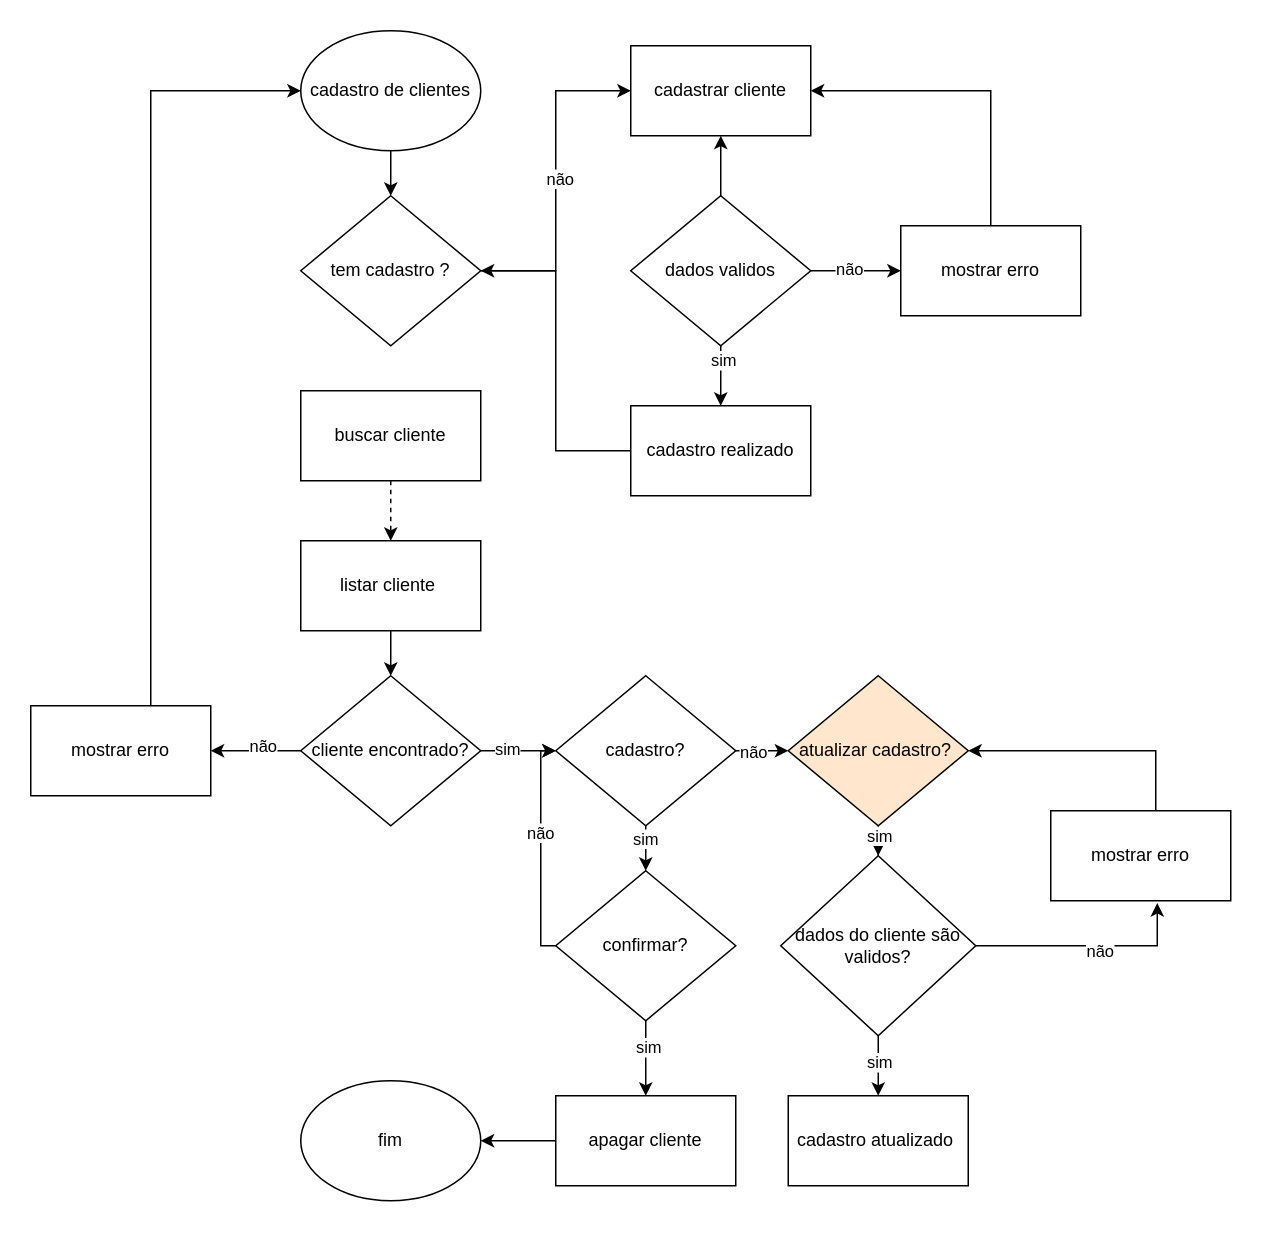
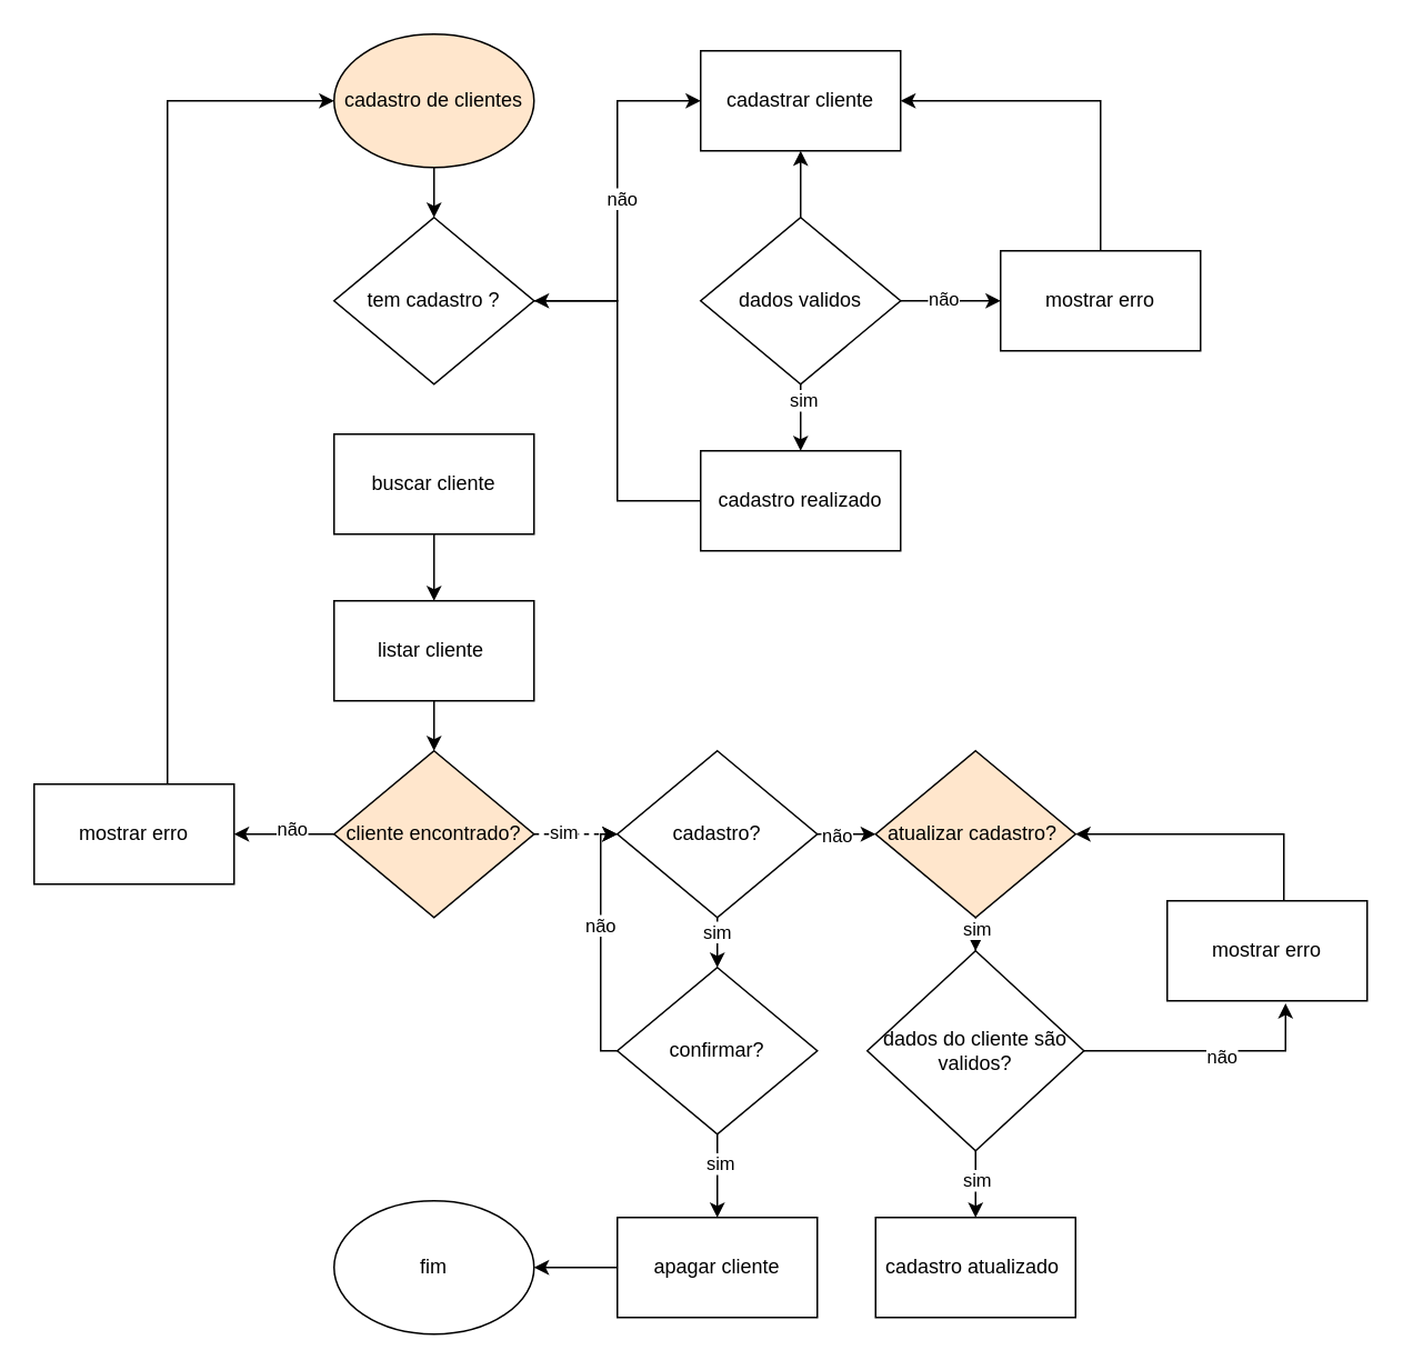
  <mxCell id="0" />
  <mxCell id="1" parent="0" />
  <mxCell id="2" style="edgeStyle=orthogonalEdgeStyle;rounded=0;orthogonalLoop=1;jettySize=auto;html=1;entryX=0.5;entryY=0;entryDx=0;entryDy=0;" parent="1" source="3" target="6" edge="1"><mxGeometry relative="1" as="geometry" /></mxCell>
- <mxCell id="3" value="cadastro de clientes" style="ellipse;whiteSpace=wrap;html=1;" parent="1" vertex="1"><mxGeometry x="200" y="20" width="120" height="80" as="geometry" /></mxCell>
+ <mxCell id="3" value="cadastro de clientes" style="ellipse;whiteSpace=wrap;html=1;fillColor=#ffe6cc;" parent="1" vertex="1"><mxGeometry x="200" y="20" width="120" height="80" as="geometry" /></mxCell>
  <mxCell id="4" style="edgeStyle=orthogonalEdgeStyle;rounded=0;orthogonalLoop=1;jettySize=auto;html=1;entryX=0;entryY=0.5;entryDx=0;entryDy=0;" parent="1" source="6" target="40" edge="1"><mxGeometry relative="1" as="geometry"><Array as="points"><mxPoint x="370" y="180" /><mxPoint x="370" y="60" /></Array></mxGeometry></mxCell>
  <mxCell id="5" value="não" style="edgeLabel;html=1;align=center;verticalAlign=middle;resizable=0;points=[];" parent="4" vertex="1" connectable="0"><mxGeometry x="0.021" y="-2" relative="1" as="geometry"><mxPoint as="offset" /></mxGeometry></mxCell>
  <mxCell id="6" value="tem cadastro ?" style="rhombus;whiteSpace=wrap;html=1;" parent="1" vertex="1"><mxGeometry x="200" y="130" width="120" height="100" as="geometry" /></mxCell>
  <mxCell id="7" style="edgeStyle=orthogonalEdgeStyle;rounded=0;orthogonalLoop=1;jettySize=auto;html=1;" parent="1" source="9" target="17" edge="1"><mxGeometry relative="1" as="geometry" /></mxCell>
  <mxCell id="8" value="sim" style="edgeLabel;html=1;align=center;verticalAlign=middle;resizable=0;points=[];" parent="7" vertex="1" connectable="0"><mxGeometry x="0.533" relative="1" as="geometry"><mxPoint as="offset" /></mxGeometry></mxCell>
  <mxCell id="9" value="atualizar cadastro?&amp;nbsp;" style="rhombus;whiteSpace=wrap;html=1;fillColor=#ffe6cc;" parent="1" vertex="1"><mxGeometry x="525" y="450" width="120" height="100" as="geometry" /></mxCell>
  <mxCell id="10" style="edgeStyle=orthogonalEdgeStyle;rounded=0;orthogonalLoop=1;jettySize=auto;html=1;entryX=0.5;entryY=0;entryDx=0;entryDy=0;" parent="1" source="11" target="22" edge="1"><mxGeometry relative="1" as="geometry" /></mxCell>
  <mxCell id="11" value="listar cliente&amp;nbsp;" style="rounded=0;whiteSpace=wrap;html=1;" parent="1" vertex="1"><mxGeometry x="200" y="360" width="120" height="60" as="geometry" /></mxCell>
- <mxCell id="12" style="edgeStyle=orthogonalEdgeStyle;rounded=0;orthogonalLoop=1;jettySize=auto;html=1;entryX=0.5;entryY=0;entryDx=0;entryDy=0;dashed=1;" parent="1" source="13" target="11" edge="1"><mxGeometry relative="1" as="geometry" /></mxCell>
+ <mxCell id="12" style="edgeStyle=orthogonalEdgeStyle;rounded=0;orthogonalLoop=1;jettySize=auto;html=1;entryX=0.5;entryY=0;entryDx=0;entryDy=0;" parent="1" source="13" target="11" edge="1"><mxGeometry relative="1" as="geometry" /></mxCell>
  <mxCell id="13" value="buscar cliente" style="rounded=0;whiteSpace=wrap;html=1;" parent="1" vertex="1"><mxGeometry x="200" y="260" width="120" height="60" as="geometry" /></mxCell>
  <mxCell id="14" value="fim" style="ellipse;whiteSpace=wrap;html=1;" parent="1" vertex="1"><mxGeometry x="200" y="720" width="120" height="80" as="geometry" /></mxCell>
  <mxCell id="15" style="edgeStyle=orthogonalEdgeStyle;rounded=0;orthogonalLoop=1;jettySize=auto;html=1;entryX=0.5;entryY=0;entryDx=0;entryDy=0;" parent="1" source="17" target="35" edge="1"><mxGeometry relative="1" as="geometry" /></mxCell>
  <mxCell id="16" value="sim" style="edgeLabel;html=1;align=center;verticalAlign=middle;resizable=0;points=[];" parent="15" vertex="1" connectable="0"><mxGeometry x="-0.15" relative="1" as="geometry"><mxPoint as="offset" /></mxGeometry></mxCell>
  <mxCell id="17" value="dados do cliente são validos?" style="rhombus;whiteSpace=wrap;html=1;" parent="1" vertex="1"><mxGeometry x="520" y="570" width="130" height="120" as="geometry" /></mxCell>
- <mxCell id="18" style="edgeStyle=orthogonalEdgeStyle;rounded=0;orthogonalLoop=1;jettySize=auto;html=1;entryX=0;entryY=0.5;entryDx=0;entryDy=0;" parent="1" source="22" target="27" edge="1"><mxGeometry relative="1" as="geometry" /></mxCell>
+ <mxCell id="18" style="edgeStyle=orthogonalEdgeStyle;rounded=0;orthogonalLoop=1;jettySize=auto;html=1;entryX=0;entryY=0.5;entryDx=0;entryDy=0;dashed=1;" parent="1" source="22" target="27" edge="1"><mxGeometry relative="1" as="geometry" /></mxCell>
  <mxCell id="19" value="sim" style="edgeLabel;html=1;align=center;verticalAlign=middle;resizable=0;points=[];" parent="18" vertex="1" connectable="0"><mxGeometry x="-0.307" y="2" relative="1" as="geometry"><mxPoint as="offset" /></mxGeometry></mxCell>
  <mxCell id="20" style="edgeStyle=orthogonalEdgeStyle;rounded=0;orthogonalLoop=1;jettySize=auto;html=1;entryX=1;entryY=0.5;entryDx=0;entryDy=0;" parent="1" source="22" target="52" edge="1"><mxGeometry relative="1" as="geometry" /></mxCell>
  <mxCell id="21" value="não" style="edgeLabel;html=1;align=center;verticalAlign=middle;resizable=0;points=[];" parent="20" vertex="1" connectable="0"><mxGeometry x="-0.141" y="-4" relative="1" as="geometry"><mxPoint as="offset" /></mxGeometry></mxCell>
- <mxCell id="22" value="cliente encontrado?" style="rhombus;whiteSpace=wrap;html=1;" parent="1" vertex="1"><mxGeometry x="200" y="450" width="120" height="100" as="geometry" /></mxCell>
+ <mxCell id="22" value="cliente encontrado?" style="rhombus;whiteSpace=wrap;html=1;fillColor=#ffe6cc;" parent="1" vertex="1"><mxGeometry x="200" y="450" width="120" height="100" as="geometry" /></mxCell>
  <mxCell id="23" style="edgeStyle=orthogonalEdgeStyle;rounded=0;orthogonalLoop=1;jettySize=auto;html=1;entryX=0.5;entryY=0;entryDx=0;entryDy=0;" parent="1" source="27" target="32" edge="1"><mxGeometry relative="1" as="geometry" /></mxCell>
  <mxCell id="24" value="sim" style="edgeLabel;html=1;align=center;verticalAlign=middle;resizable=0;points=[];" parent="23" vertex="1" connectable="0"><mxGeometry x="-0.623" y="-1" relative="1" as="geometry"><mxPoint y="-1" as="offset" /></mxGeometry></mxCell>
  <mxCell id="25" style="edgeStyle=orthogonalEdgeStyle;rounded=0;orthogonalLoop=1;jettySize=auto;html=1;entryX=0;entryY=0.5;entryDx=0;entryDy=0;" parent="1" source="27" target="9" edge="1"><mxGeometry relative="1" as="geometry" /></mxCell>
  <mxCell id="26" value="não" style="edgeLabel;html=1;align=center;verticalAlign=middle;resizable=0;points=[];" parent="25" vertex="1" connectable="0"><mxGeometry x="-0.496" relative="1" as="geometry"><mxPoint as="offset" /></mxGeometry></mxCell>
  <mxCell id="27" value="cadastro?" style="rhombus;whiteSpace=wrap;html=1;" parent="1" vertex="1"><mxGeometry x="370" y="450" width="120" height="100" as="geometry" /></mxCell>
  <mxCell id="28" style="edgeStyle=orthogonalEdgeStyle;rounded=0;orthogonalLoop=1;jettySize=auto;html=1;" parent="1" source="32" target="34" edge="1"><mxGeometry relative="1" as="geometry" /></mxCell>
  <mxCell id="29" value="sim" style="edgeLabel;html=1;align=center;verticalAlign=middle;resizable=0;points=[];" parent="28" vertex="1" connectable="0"><mxGeometry x="-0.32" y="1" relative="1" as="geometry"><mxPoint as="offset" /></mxGeometry></mxCell>
  <mxCell id="30" style="edgeStyle=orthogonalEdgeStyle;rounded=0;orthogonalLoop=1;jettySize=auto;html=1;entryX=0;entryY=0.5;entryDx=0;entryDy=0;" parent="1" source="32" target="27" edge="1"><mxGeometry relative="1" as="geometry"><Array as="points"><mxPoint x="360" y="630" /><mxPoint x="360" y="500" /></Array></mxGeometry></mxCell>
  <mxCell id="31" value="não" style="edgeLabel;html=1;align=center;verticalAlign=middle;resizable=0;points=[];" parent="30" vertex="1" connectable="0"><mxGeometry x="0.153" y="1" relative="1" as="geometry"><mxPoint as="offset" /></mxGeometry></mxCell>
  <mxCell id="32" value="confirmar?" style="rhombus;whiteSpace=wrap;html=1;" parent="1" vertex="1"><mxGeometry x="370" y="580" width="120" height="100" as="geometry" /></mxCell>
  <mxCell id="33" style="edgeStyle=orthogonalEdgeStyle;rounded=0;orthogonalLoop=1;jettySize=auto;html=1;entryX=1;entryY=0.5;entryDx=0;entryDy=0;" parent="1" source="34" target="14" edge="1"><mxGeometry relative="1" as="geometry" /></mxCell>
  <mxCell id="34" value="apagar cliente" style="rounded=0;whiteSpace=wrap;html=1;" parent="1" vertex="1"><mxGeometry x="370" y="730" width="120" height="60" as="geometry" /></mxCell>
  <mxCell id="35" value="cadastro atualizado&amp;nbsp;" style="rounded=0;whiteSpace=wrap;html=1;" parent="1" vertex="1"><mxGeometry x="525" y="730" width="120" height="60" as="geometry" /></mxCell>
  <mxCell id="36" style="edgeStyle=orthogonalEdgeStyle;rounded=0;orthogonalLoop=1;jettySize=auto;html=1;entryX=1;entryY=0.5;entryDx=0;entryDy=0;" parent="1" source="37" target="9" edge="1"><mxGeometry relative="1" as="geometry"><Array as="points"><mxPoint x="770" y="500" /></Array></mxGeometry></mxCell>
  <mxCell id="37" value="mostrar erro" style="rounded=0;whiteSpace=wrap;html=1;" parent="1" vertex="1"><mxGeometry x="700" y="540" width="120" height="60" as="geometry" /></mxCell>
  <mxCell id="38" style="edgeStyle=orthogonalEdgeStyle;rounded=0;orthogonalLoop=1;jettySize=auto;html=1;entryX=0.592;entryY=1.026;entryDx=0;entryDy=0;entryPerimeter=0;" parent="1" source="17" target="37" edge="1"><mxGeometry relative="1" as="geometry"><Array as="points"><mxPoint x="771" y="630" /></Array></mxGeometry></mxCell>
  <mxCell id="39" value="não" style="edgeLabel;html=1;align=center;verticalAlign=middle;resizable=0;points=[];" parent="38" vertex="1" connectable="0"><mxGeometry x="0.1" y="-3" relative="1" as="geometry"><mxPoint as="offset" /></mxGeometry></mxCell>
  <mxCell id="40" value="cadastrar cliente" style="rounded=0;whiteSpace=wrap;html=1;" parent="1" vertex="1"><mxGeometry x="420" y="30" width="120" height="60" as="geometry" /></mxCell>
  <mxCell id="41" style="edgeStyle=orthogonalEdgeStyle;rounded=0;orthogonalLoop=1;jettySize=auto;html=1;entryX=1;entryY=0.5;entryDx=0;entryDy=0;" parent="1" source="42" target="6" edge="1"><mxGeometry relative="1" as="geometry" /></mxCell>
  <mxCell id="42" value="cadastro realizado" style="rounded=0;whiteSpace=wrap;html=1;" parent="1" vertex="1"><mxGeometry x="420" y="270" width="120" height="60" as="geometry" /></mxCell>
  <mxCell id="43" style="edgeStyle=orthogonalEdgeStyle;rounded=0;orthogonalLoop=1;jettySize=auto;html=1;entryX=1;entryY=0.5;entryDx=0;entryDy=0;" parent="1" source="44" target="40" edge="1"><mxGeometry relative="1" as="geometry"><Array as="points"><mxPoint x="660" y="60" /></Array></mxGeometry></mxCell>
  <mxCell id="44" value="mostrar erro" style="rounded=0;whiteSpace=wrap;html=1;" parent="1" vertex="1"><mxGeometry x="600" y="150" width="120" height="60" as="geometry" /></mxCell>
  <mxCell id="45" style="edgeStyle=orthogonalEdgeStyle;rounded=0;orthogonalLoop=1;jettySize=auto;html=1;entryX=0.5;entryY=0;entryDx=0;entryDy=0;" parent="1" source="50" target="42" edge="1"><mxGeometry relative="1" as="geometry" /></mxCell>
  <mxCell id="46" value="sim" style="edgeLabel;html=1;align=center;verticalAlign=middle;resizable=0;points=[];" parent="45" vertex="1" connectable="0"><mxGeometry x="-0.566" y="1" relative="1" as="geometry"><mxPoint as="offset" /></mxGeometry></mxCell>
  <mxCell id="47" style="edgeStyle=orthogonalEdgeStyle;rounded=0;orthogonalLoop=1;jettySize=auto;html=1;entryX=0;entryY=0.5;entryDx=0;entryDy=0;" parent="1" source="50" target="44" edge="1"><mxGeometry relative="1" as="geometry" /></mxCell>
  <mxCell id="48" value="não" style="edgeLabel;html=1;align=center;verticalAlign=middle;resizable=0;points=[];" parent="47" vertex="1" connectable="0"><mxGeometry x="-0.179" y="2" relative="1" as="geometry"><mxPoint as="offset" /></mxGeometry></mxCell>
  <mxCell id="49" style="edgeStyle=orthogonalEdgeStyle;rounded=0;orthogonalLoop=1;jettySize=auto;html=1;entryX=0.5;entryY=1;entryDx=0;entryDy=0;" parent="1" source="50" target="40" edge="1"><mxGeometry relative="1" as="geometry" /></mxCell>
  <mxCell id="50" value="dados validos" style="rhombus;whiteSpace=wrap;html=1;" parent="1" vertex="1"><mxGeometry x="420" y="130" width="120" height="100" as="geometry" /></mxCell>
  <mxCell id="51" style="edgeStyle=orthogonalEdgeStyle;rounded=0;orthogonalLoop=1;jettySize=auto;html=1;entryX=0;entryY=0.5;entryDx=0;entryDy=0;" parent="1" source="52" target="3" edge="1"><mxGeometry relative="1" as="geometry"><Array as="points"><mxPoint x="100" y="60" /></Array></mxGeometry></mxCell>
  <mxCell id="52" value="mostrar erro" style="rounded=0;whiteSpace=wrap;html=1;" parent="1" vertex="1"><mxGeometry x="20" y="470" width="120" height="60" as="geometry" /></mxCell>
